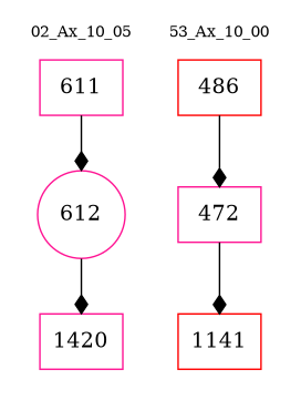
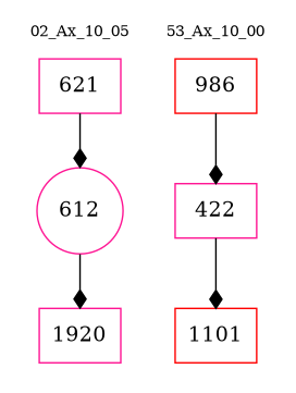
  digraph {
    node [color=deeppink shape=box]
    edge [arrowhead=diamond color=black]
-   n1 [label=611]
+   n1 [label=621]
    n2 [label=612 shape=circle]
-   n3 [label=1420]
-   n4 [color=red label=486]
-   n5 [label=472]
-   n6 [color=red label=1141]
+   n3 [label=1920]
+   n4 [color=red label=986]
+   n5 [label=422]
+   n6 [color=red label=1101]
    subgraph cluster_1 {
      color=white
      fontsize=10
      label="02_Ax_10_05"
      n1
      n2
      n3
    }
    subgraph cluster_2 {
      color=white
      fontsize=10
      label="53_Ax_10_00"
      n4
      n5
      n6
    }
    n1 -> n2
    n2 -> n3
    n4 -> n5
    n5 -> n6
  }
